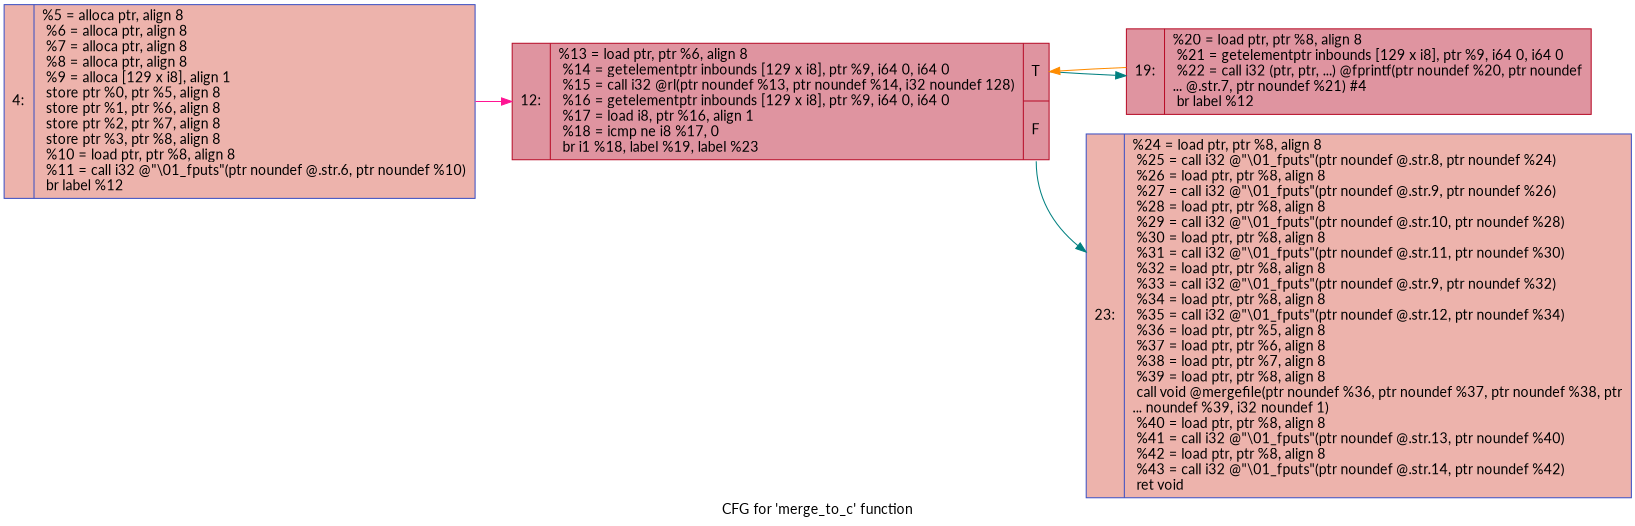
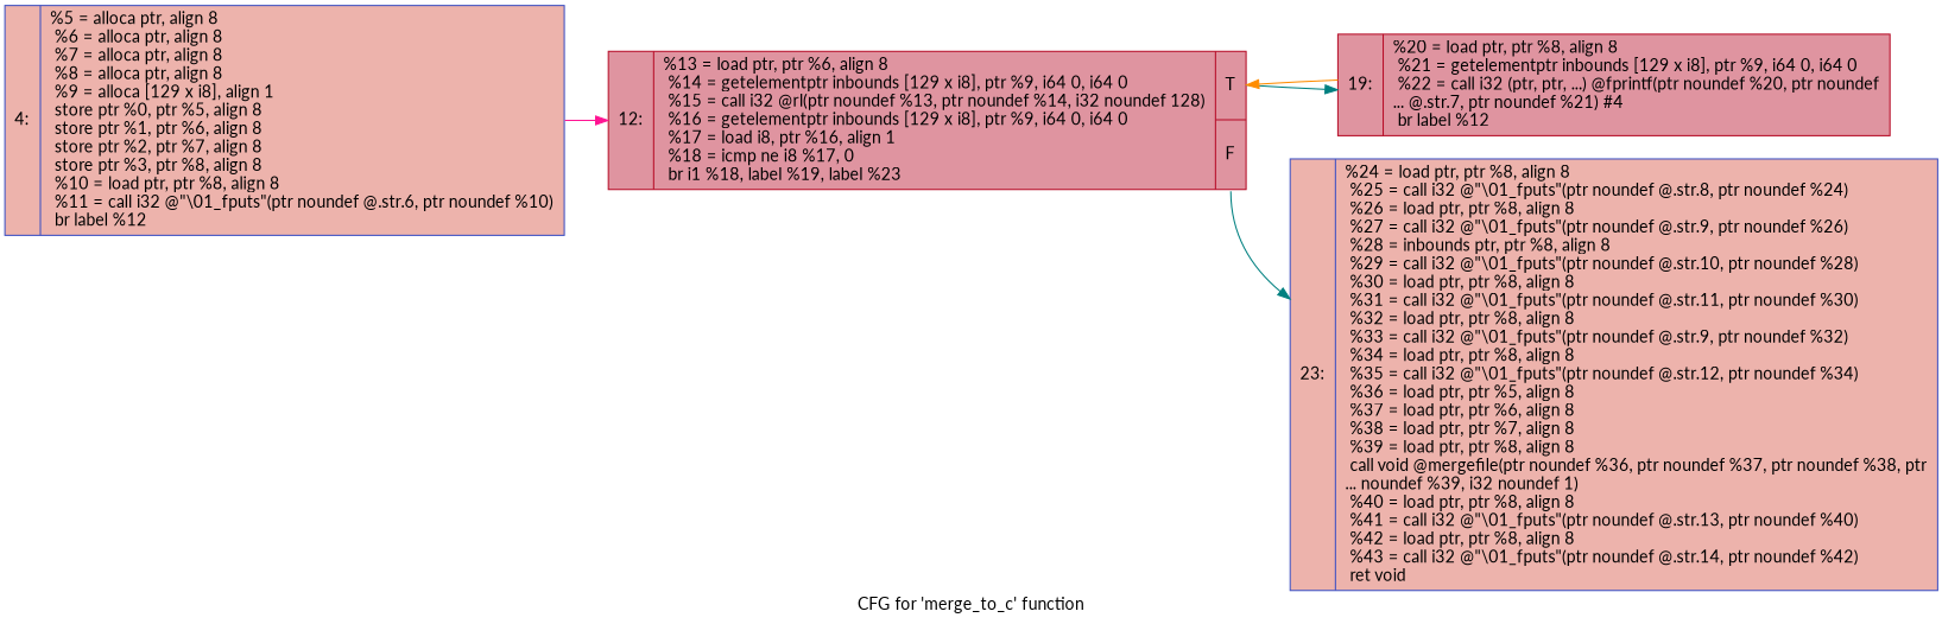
  digraph {
    label="CFG for 'merge_to_c' function"
    rankdir=LR
    fontname=Lato
    node [color="#3d50c3ff" fillcolor="#d6524470" fontname=Lato shape=record style=filled]
    edge [color=teal fontname=Lato]
    n1 [label="{4:\l|  %5 = alloca ptr, align 8\l  %6 = alloca ptr, align 8\l  %7 = alloca ptr, align 8\l  %8 = alloca ptr, align 8\l  %9 = alloca [129 x i8], align 1\l  store ptr %0, ptr %5, align 8\l  store ptr %1, ptr %6, align 8\l  store ptr %2, ptr %7, align 8\l  store ptr %3, ptr %8, align 8\l  %10 = load ptr, ptr %8, align 8\l  %11 = call i32 @\"\\01_fputs\"(ptr noundef @.str.6, ptr noundef %10)\l  br label %12\l}"]
    n2 [color="#b70d28ff" fillcolor="#b70d2870" label="{12:\l|  %13 = load ptr, ptr %6, align 8\l  %14 = getelementptr inbounds [129 x i8], ptr %9, i64 0, i64 0\l  %15 = call i32 @rl(ptr noundef %13, ptr noundef %14, i32 noundef 128)\l  %16 = getelementptr inbounds [129 x i8], ptr %9, i64 0, i64 0\l  %17 = load i8, ptr %16, align 1\l  %18 = icmp ne i8 %17, 0\l  br i1 %18, label %19, label %23\l|{<s0>T|<s1>F}}"]
    n3 [color="#b70d28ff" fillcolor="#b70d2870" label="{19:\l|  %20 = load ptr, ptr %8, align 8\l  %21 = getelementptr inbounds [129 x i8], ptr %9, i64 0, i64 0\l  %22 = call i32 (ptr, ptr, ...) @fprintf(ptr noundef %20, ptr noundef\l... @.str.7, ptr noundef %21) #4\l  br label %12\l}"]
-   n4 [label="{23:\l|  %24 = load ptr, ptr %8, align 8\l  %25 = call i32 @\"\\01_fputs\"(ptr noundef @.str.8, ptr noundef %24)\l  %26 = load ptr, ptr %8, align 8\l  %27 = call i32 @\"\\01_fputs\"(ptr noundef @.str.9, ptr noundef %26)\l  %28 = load ptr, ptr %8, align 8\l  %29 = call i32 @\"\\01_fputs\"(ptr noundef @.str.10, ptr noundef %28)\l  %30 = load ptr, ptr %8, align 8\l  %31 = call i32 @\"\\01_fputs\"(ptr noundef @.str.11, ptr noundef %30)\l  %32 = load ptr, ptr %8, align 8\l  %33 = call i32 @\"\\01_fputs\"(ptr noundef @.str.9, ptr noundef %32)\l  %34 = load ptr, ptr %8, align 8\l  %35 = call i32 @\"\\01_fputs\"(ptr noundef @.str.12, ptr noundef %34)\l  %36 = load ptr, ptr %5, align 8\l  %37 = load ptr, ptr %6, align 8\l  %38 = load ptr, ptr %7, align 8\l  %39 = load ptr, ptr %8, align 8\l  call void @mergefile(ptr noundef %36, ptr noundef %37, ptr noundef %38, ptr\l... noundef %39, i32 noundef 1)\l  %40 = load ptr, ptr %8, align 8\l  %41 = call i32 @\"\\01_fputs\"(ptr noundef @.str.13, ptr noundef %40)\l  %42 = load ptr, ptr %8, align 8\l  %43 = call i32 @\"\\01_fputs\"(ptr noundef @.str.14, ptr noundef %42)\l  ret void\l}"]
+   n4 [label="{23:\l|  %24 = load ptr, ptr %8, align 8\l  %25 = call i32 @\"\\01_fputs\"(ptr noundef @.str.8, ptr noundef %24)\l  %26 = load ptr, ptr %8, align 8\l  %27 = call i32 @\"\\01_fputs\"(ptr noundef @.str.9, ptr noundef %26)\l  %28 = inbounds ptr, ptr %8, align 8\l  %29 = call i32 @\"\\01_fputs\"(ptr noundef @.str.10, ptr noundef %28)\l  %30 = load ptr, ptr %8, align 8\l  %31 = call i32 @\"\\01_fputs\"(ptr noundef @.str.11, ptr noundef %30)\l  %32 = load ptr, ptr %8, align 8\l  %33 = call i32 @\"\\01_fputs\"(ptr noundef @.str.9, ptr noundef %32)\l  %34 = load ptr, ptr %8, align 8\l  %35 = call i32 @\"\\01_fputs\"(ptr noundef @.str.12, ptr noundef %34)\l  %36 = load ptr, ptr %5, align 8\l  %37 = load ptr, ptr %6, align 8\l  %38 = load ptr, ptr %7, align 8\l  %39 = load ptr, ptr %8, align 8\l  call void @mergefile(ptr noundef %36, ptr noundef %37, ptr noundef %38, ptr\l... noundef %39, i32 noundef 1)\l  %40 = load ptr, ptr %8, align 8\l  %41 = call i32 @\"\\01_fputs\"(ptr noundef @.str.13, ptr noundef %40)\l  %42 = load ptr, ptr %8, align 8\l  %43 = call i32 @\"\\01_fputs\"(ptr noundef @.str.14, ptr noundef %42)\l  ret void\l}"]
    n1 -> n2 [color=deeppink]
    n2 -> n3 [tailport=s0]
    n2 -> n4 [tailport=s1]
    n3 -> n2 [color=darkorange]
  }
